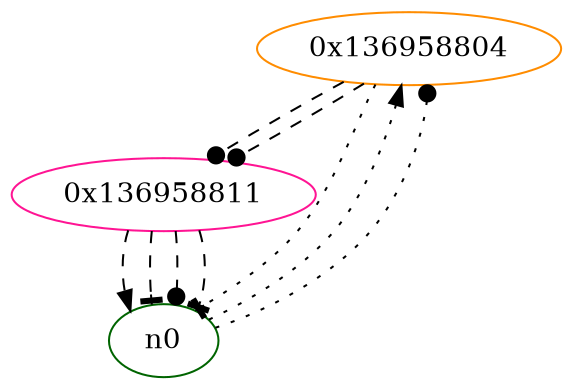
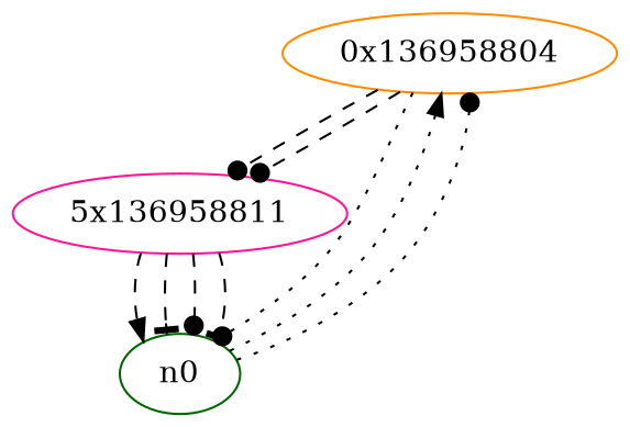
  digraph {
    edge [arrowhead=dot style=dashed]
    n1 [color=darkorange label="0x136958804"]
-   n2 [color=deeppink label="0x136958811"]
+   n2 [color=deeppink label="5x136958811"]
    n0 [color=darkgreen]
    n1 -> n2
    n1 -> n2
-   n1 -> n0 [arrowhead=tee style=dotted]
+   n1 -> n0 [style=dotted]
    n2 -> n0 [arrowhead=normal]
    n2 -> n0 [arrowhead=tee]
    n2 -> n0
    n2 -> n0 [arrowhead=tee]
    n0 -> n1 [arrowhead=normal style=dotted]
    n0 -> n1 [style=dotted]
  }
